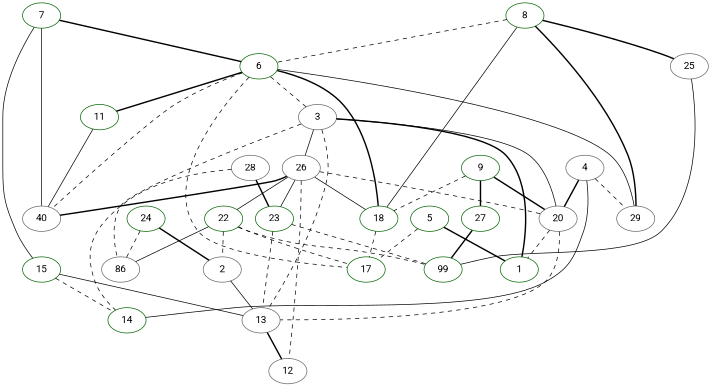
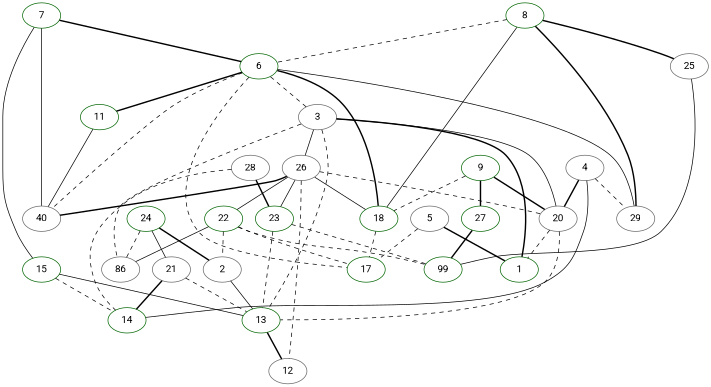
  digraph {
    fontname=Roboto
    node [color=darkgreen fontname=Roboto]
    edge [color=black dir=none fontname=Roboto style=dashed]
    15
    14
-   13 [color=gray40]
+   13
    12 [color=gray40]
    9
    20 [color=gray40]
    18
    27
    1
    17
    n11 [label=99]
    22
    n13 [color=gray40 label=86]
    2 [color=gray40]
    26 [color=gray40]
    23
    n17 [color=gray40 label=40]
    4 [color=gray40]
    29 [color=gray40]
    3 [color=gray40]
    6
    11
    8
    25 [color=gray40]
    28 [color=gray40]
    7
    24
-   5
+   21 [color=gray40]
+   5 [color=gray40]
    subgraph sub_1 {
      15
      14
      13
      12
      9
      20
      18
      27
      1
      17
      n11
      22
      n13
      2
      26
      23
      n17
      4
      29
      3
      6
      11
      8
      25
      28
      7
      24
+     21
      5
    }
    15 -> 14
    15 -> 13 [style=solid]
    13 -> 12 [style=bold]
    9 -> 20 [style=bold]
    9 -> 18
    9 -> 27 [style=bold]
    20 -> 13
    20 -> 1
    18 -> 17
    27 -> n11 [style=bold]
    22 -> 17
    22 -> n11
    22 -> n13 [style=solid]
    22 -> 2
    2 -> 13 [style=solid]
    26 -> 12
    26 -> 20
    26 -> 18 [style=solid]
    26 -> 22 [style=solid]
    26 -> 23 [style=solid]
    26 -> n17 [style=bold]
    23 -> 13
    23 -> n11
    4 -> 14 [style=solid]
    4 -> 20 [style=bold]
    4 -> 29
    3 -> 13
    3 -> 20 [style=solid]
    3 -> 1 [style=bold]
    3 -> n13
    3 -> 26 [style=solid]
    6 -> 18 [style=bold]
    6 -> 17
    6 -> n17
    6 -> 29 [style=solid]
    6 -> 3
    6 -> 11 [style=bold]
    11 -> n17 [style=solid]
    8 -> 18 [style=solid]
    8 -> 29 [style=bold]
    8 -> 6
    8 -> 25 [style=bold]
    25 -> n11 [style=solid]
    28 -> 14
    28 -> 23 [style=bold]
    7 -> 15 [style=solid]
    7 -> n17 [style=solid]
    7 -> 6 [style=bold]
    24 -> n13
    24 -> 2 [style=bold]
+   24 -> 21 [style=solid]
+   21 -> 14 [style=bold]
+   21 -> 13
    5 -> 1 [style=bold]
    5 -> 17
  }
